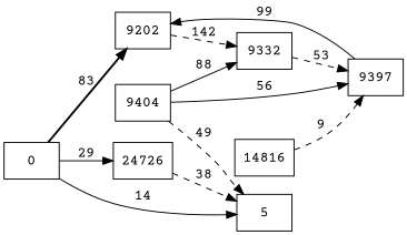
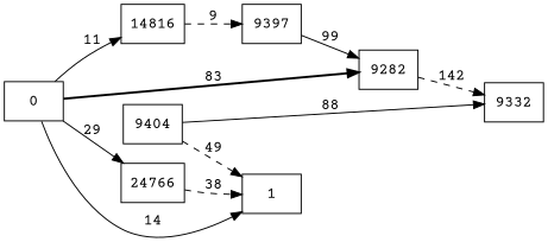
  digraph {
    fontname="Courier Prime"
    rankdir=LR
    node [fontname="Courier Prime" shape=rectangle]
    edge [fontname="Courier Prime" style=solid]
-   9282 [label=9202]
+   9282
    9332
    9397
    9404
-   1 [label=5]
+   1
    14816
-   24766 [label=24726]
+   24766
    0
    9282 -> 9332 [label=142 style=dashed]
-   9332 -> 9397 [label=53 style=dashed]
    9397 -> 9282 [label=99]
    9404 -> 9332 [label=88]
-   9404 -> 9397 [label=56]
    9404 -> 1 [label=49 style=dashed]
    14816 -> 9397 [label=9 style=dashed]
    24766 -> 1 [label=38 style=dashed]
    0 -> 9282 [label=83 style=bold]
    0 -> 1 [label=14]
+   0 -> 14816 [label=11]
    0 -> 24766 [label=29]
  }
